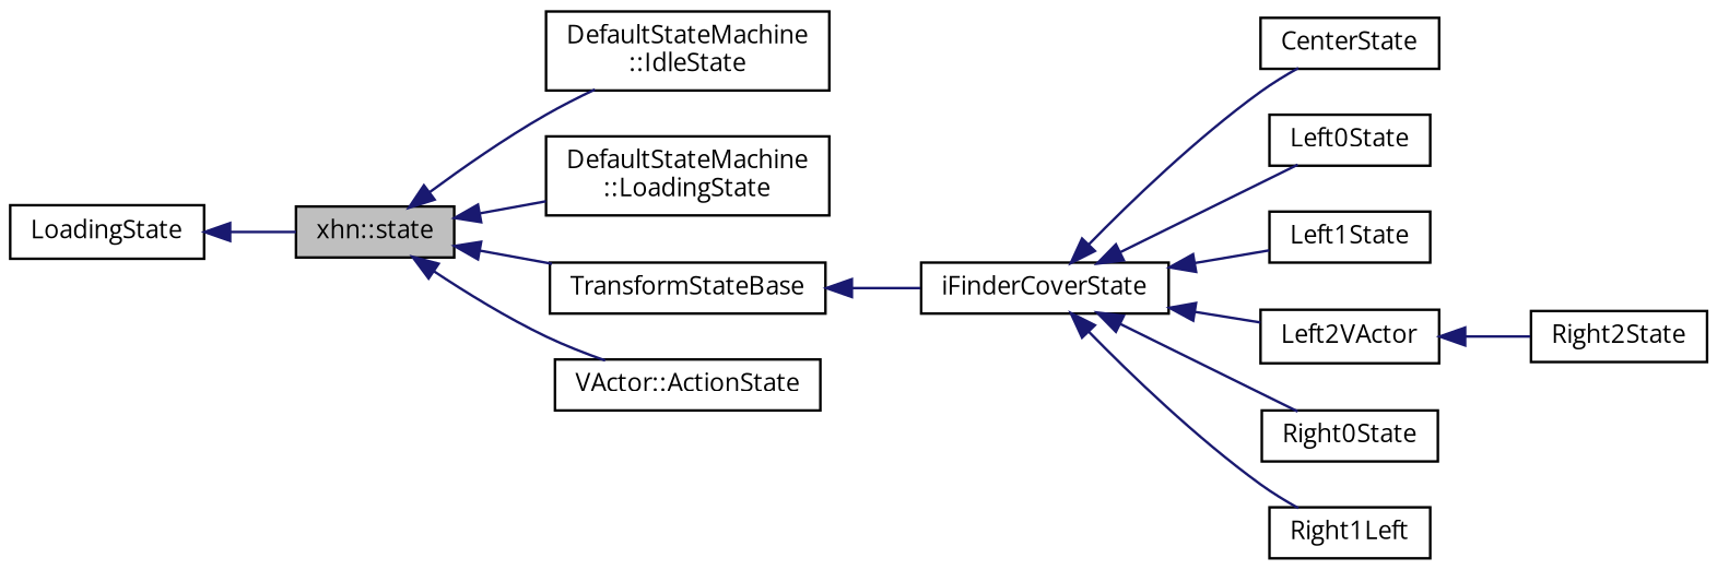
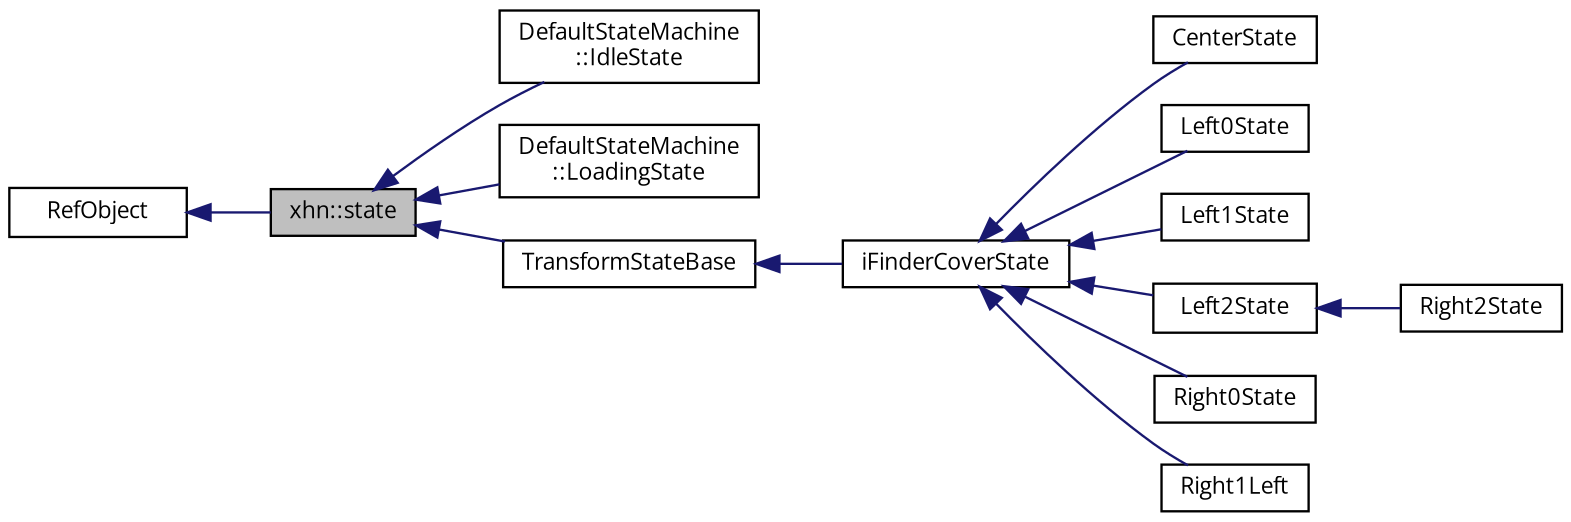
  digraph {
    fontname="Open Sans"
    rankdir=LR
    node [color=black fillcolor=white fontname="Open Sans" fontsize=10 shape=record style=filled]
    edge [color=midnightblue dir=back fontname="Open Sans" fontsize=10 labelfontname=Helvetica labelfontsize=10 style=solid]
    n1 [fillcolor=grey75 fontcolor=black height=0.2 label="xhn::state" width=0.4]
    n2 [height=0.2 label="DefaultStateMachine\l::IdleState" width=0.4]
    n3 [height=0.2 label="DefaultStateMachine\l::LoadingState" width=0.4]
    n4 [height=0.2 label=TransformStateBase width=0.4]
-   n5 [height=0.2 label="VActor::ActionState" width=0.4]
    n6 [height=0.2 label=iFinderCoverState width=0.4]
-   n7 [height=0.2 label=LoadingState width=0.4]
+   n7 [height=0.2 label=RefObject width=0.4]
    n8 [height=0.2 label=CenterState width=0.4]
    n9 [height=0.2 label=Left0State width=0.4]
    n10 [height=0.2 label=Left1State width=0.4]
-   n11 [height=0.2 label=Left2VActor width=0.4]
+   n11 [height=0.2 label=Left2State width=0.4]
    n12 [height=0.2 label=Right0State width=0.4]
    n13 [height=0.2 label=Right1Left width=0.4]
    n14 [height=0.2 label=Right2State width=0.4]
    n1 -> n2
    n1 -> n3
    n1 -> n4
-   n1 -> n5
    n4 -> n6
    n6 -> n8
    n6 -> n9
    n6 -> n10
    n6 -> n11
    n6 -> n12
    n6 -> n13
    n7 -> n1
    n11 -> n14
  }
